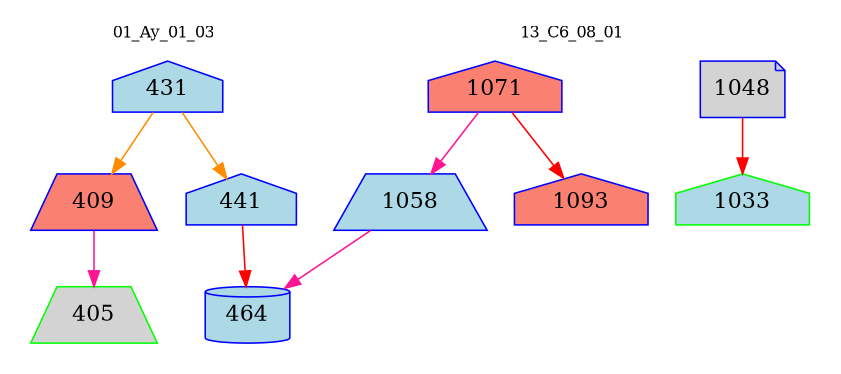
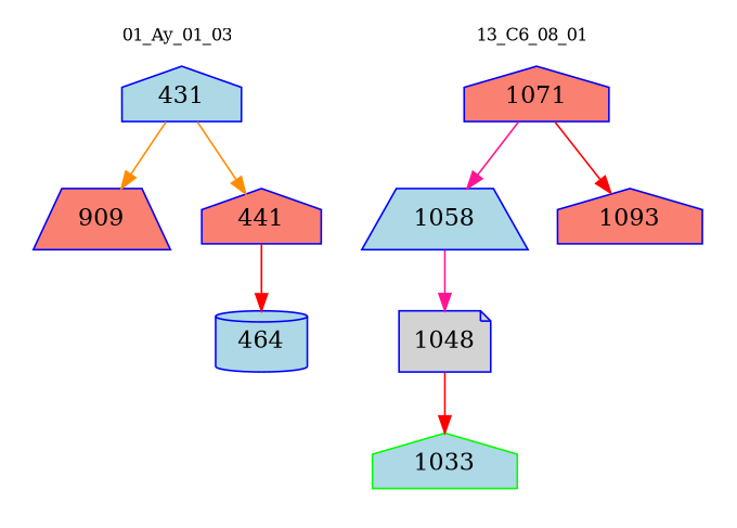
  digraph {
    node [color=blue fillcolor=lightblue shape=house style=filled]
    edge [color=deeppink]
    n1 [label=431]
-   n2 [fillcolor=salmon label=409 shape=trapezium]
-   n3 [label=441]
-   n4 [color=green fillcolor=lightgrey label=405 shape=trapezium]
+   n2 [fillcolor=salmon label=909 shape=trapezium]
+   n3 [fillcolor=salmon label=441]
    n5 [label=464 shape=cylinder]
    n6 [label=1058 shape=trapezium]
    n7 [fillcolor=lightgrey label=1048 shape=note]
    n8 [fillcolor=salmon label=1071]
    n9 [color=green label=1033]
    n10 [fillcolor=salmon label=1093]
    subgraph cluster_1 {
      color=white
      fontsize=10
      label="01_Ay_01_03"
      n1
      n2
      n3
-     n4
      n5
    }
    subgraph cluster_2 {
      color=white
      fontsize=10
      label="13_C6_08_01"
      n6
      n7
      n8
      n9
      n10
    }
    n1 -> n2 [color=darkorange]
    n1 -> n3 [color=darkorange]
-   n2 -> n4
    n3 -> n5 [color=red]
-   n6 -> n5
+   n6 -> n7
    n7 -> n9 [color=red]
    n8 -> n6
    n8 -> n10 [color=red]
  }
